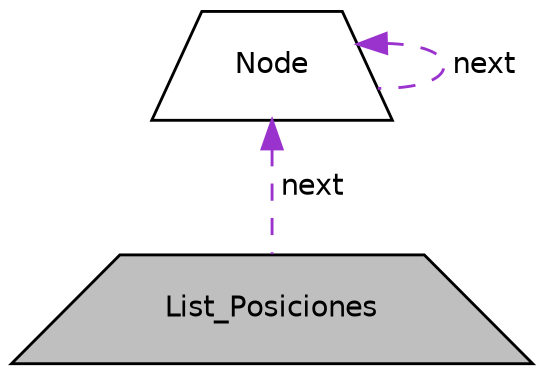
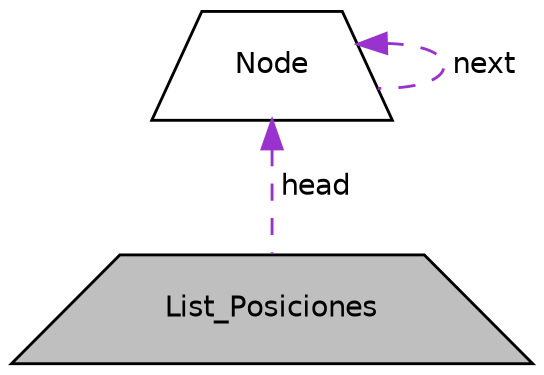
  digraph {
    node [color=black fontname=Helvetica fontsize=10 shape=trapezium style=filled]
    edge [color=darkorchid3 dir=back fontname=Helvetica fontsize=10 labelfontname=Helvetica labelfontsize=10 style=dashed]
    n1 [fillcolor=grey75 fontcolor=black height=0.2 label=List_Posiciones width=0.4]
    n2 [fillcolor=white height=0.2 label="Node" width=0.4]
-   n2 -> n1 [label=" next"]
+   n2 -> n1 [label=" head"]
    n2 -> n2 [label=" next"]
  }
